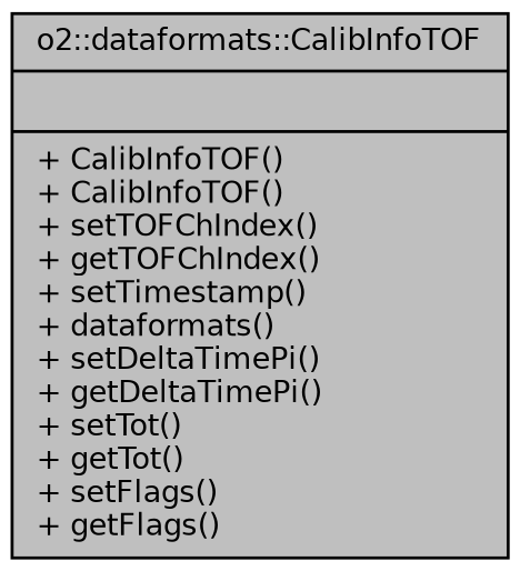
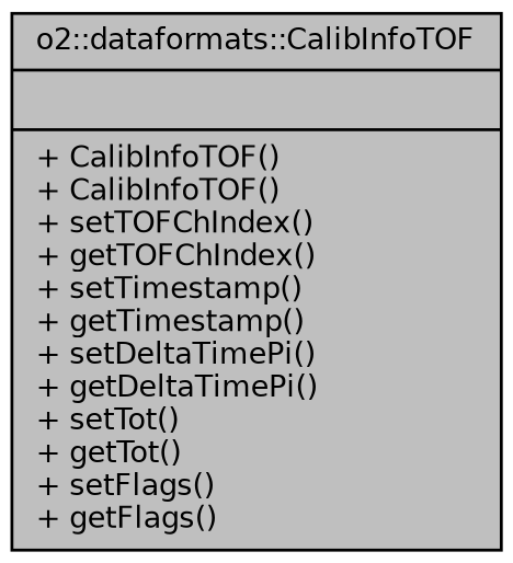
  digraph {
-   n1 [color=black fillcolor=grey75 fontcolor=black fontname=Helvetica fontsize=10 height=0.2 label="{o2::dataformats::CalibInfoTOF\n||+ CalibInfoTOF()\l+ CalibInfoTOF()\l+ setTOFChIndex()\l+ getTOFChIndex()\l+ setTimestamp()\l+ dataformats()\l+ setDeltaTimePi()\l+ getDeltaTimePi()\l+ setTot()\l+ getTot()\l+ setFlags()\l+ getFlags()\l}" shape=record style=filled width=0.4]
+   n1 [color=black fillcolor=grey75 fontcolor=black fontname=Helvetica fontsize=10 height=0.2 label="{o2::dataformats::CalibInfoTOF\n||+ CalibInfoTOF()\l+ CalibInfoTOF()\l+ setTOFChIndex()\l+ getTOFChIndex()\l+ setTimestamp()\l+ getTimestamp()\l+ setDeltaTimePi()\l+ getDeltaTimePi()\l+ setTot()\l+ getTot()\l+ setFlags()\l+ getFlags()\l}" shape=record style=filled width=0.4]
  }
